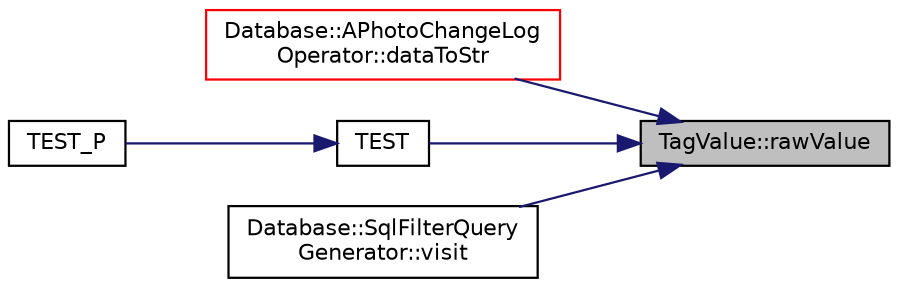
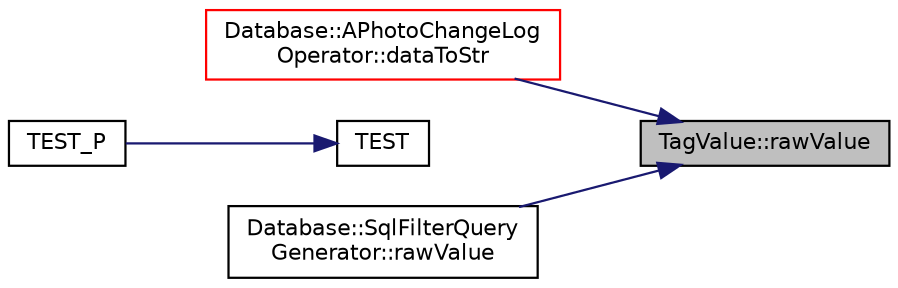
  digraph {
    rankdir=RL
    node [color=black fillcolor=white fontname=Helvetica fontsize=10 shape=record style=filled]
    edge [color=midnightblue dir=back fontname=Helvetica fontsize=10 labelfontname=Helvetica labelfontsize=10 style=solid]
    n1 [fillcolor=grey75 fontcolor=black height=0.2 label="TagValue::rawValue" width=0.4]
    n2 [color=red height=0.2 label="Database::APhotoChangeLog\lOperator::dataToStr" width=0.4]
    n3 [height=0.2 label=TEST width=0.4]
-   n4 [height=0.2 label="Database::SqlFilterQuery\lGenerator::visit" width=0.4]
+   n4 [height=0.2 label="Database::SqlFilterQuery\lGenerator::rawValue" width=0.4]
    n5 [height=0.2 label=TEST_P width=0.4]
    n1 -> n2
-   n1 -> n3
    n1 -> n4
    n3 -> n5
  }
